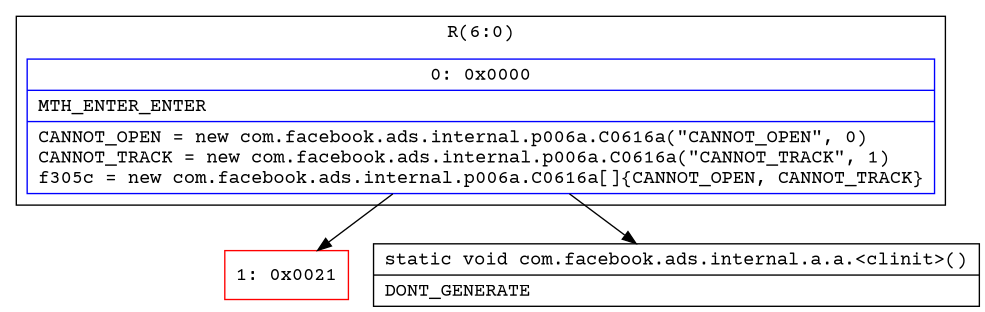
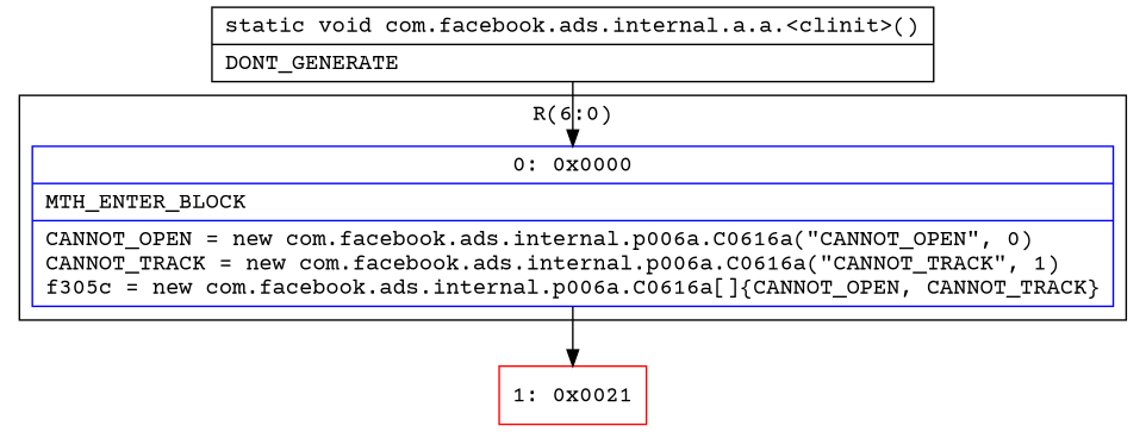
  digraph {
    fontname="Courier Prime"
    node [fontname="Courier Prime" shape=record]
    edge [fontname="Courier Prime"]
-   n1 [color=blue label="{0\:\ 0x0000|MTH_ENTER_ENTER\l|CANNOT_OPEN = new com.facebook.ads.internal.p006a.C0616a(\"CANNOT_OPEN\", 0)\lCANNOT_TRACK = new com.facebook.ads.internal.p006a.C0616a(\"CANNOT_TRACK\", 1)\lf305c = new com.facebook.ads.internal.p006a.C0616a[]\{CANNOT_OPEN, CANNOT_TRACK\}\l}"]
+   n1 [color=blue label="{0\:\ 0x0000|MTH_ENTER_BLOCK\l|CANNOT_OPEN = new com.facebook.ads.internal.p006a.C0616a(\"CANNOT_OPEN\", 0)\lCANNOT_TRACK = new com.facebook.ads.internal.p006a.C0616a(\"CANNOT_TRACK\", 1)\lf305c = new com.facebook.ads.internal.p006a.C0616a[]\{CANNOT_OPEN, CANNOT_TRACK\}\l}"]
    n2 [color=red label="{1\:\ 0x0021}"]
    n3 [label="{static void com.facebook.ads.internal.a.a.\<clinit\>()  | DONT_GENERATE\l}"]
    subgraph cluster_1 {
      label="R(6:0)"
      n1
    }
    n1 -> n2
-   n1 -> n3
+   n3 -> n1
  }
